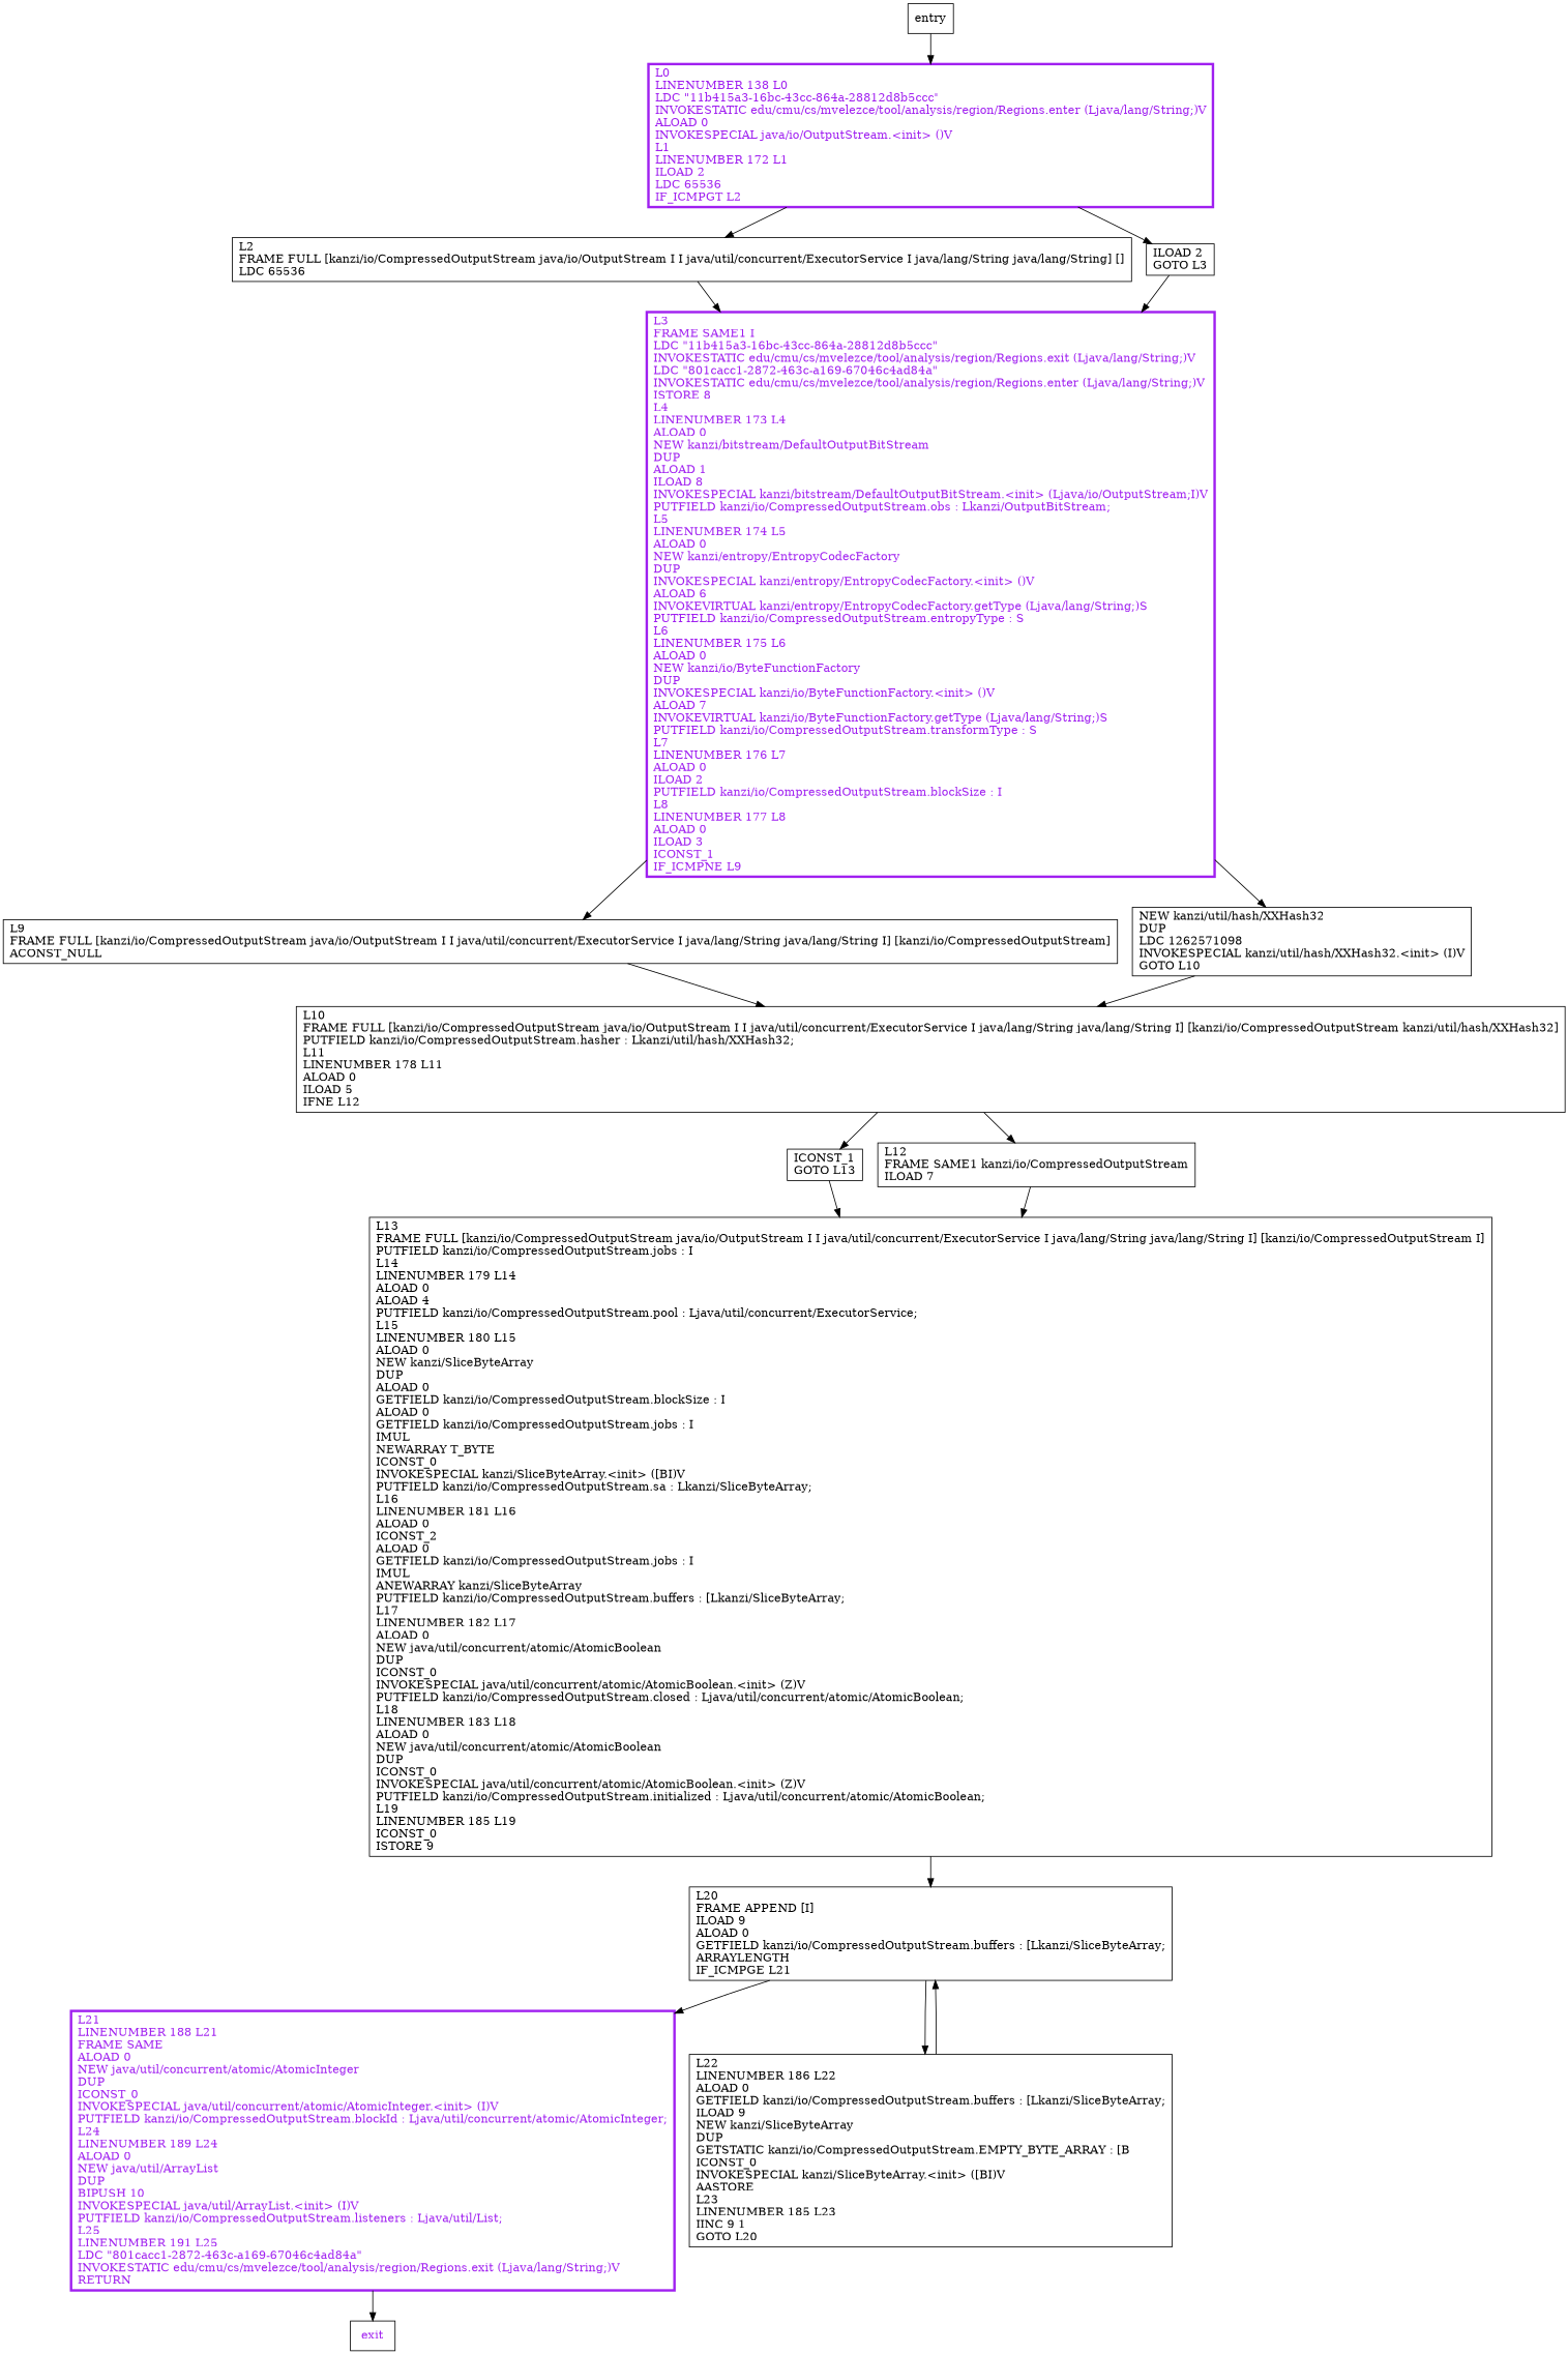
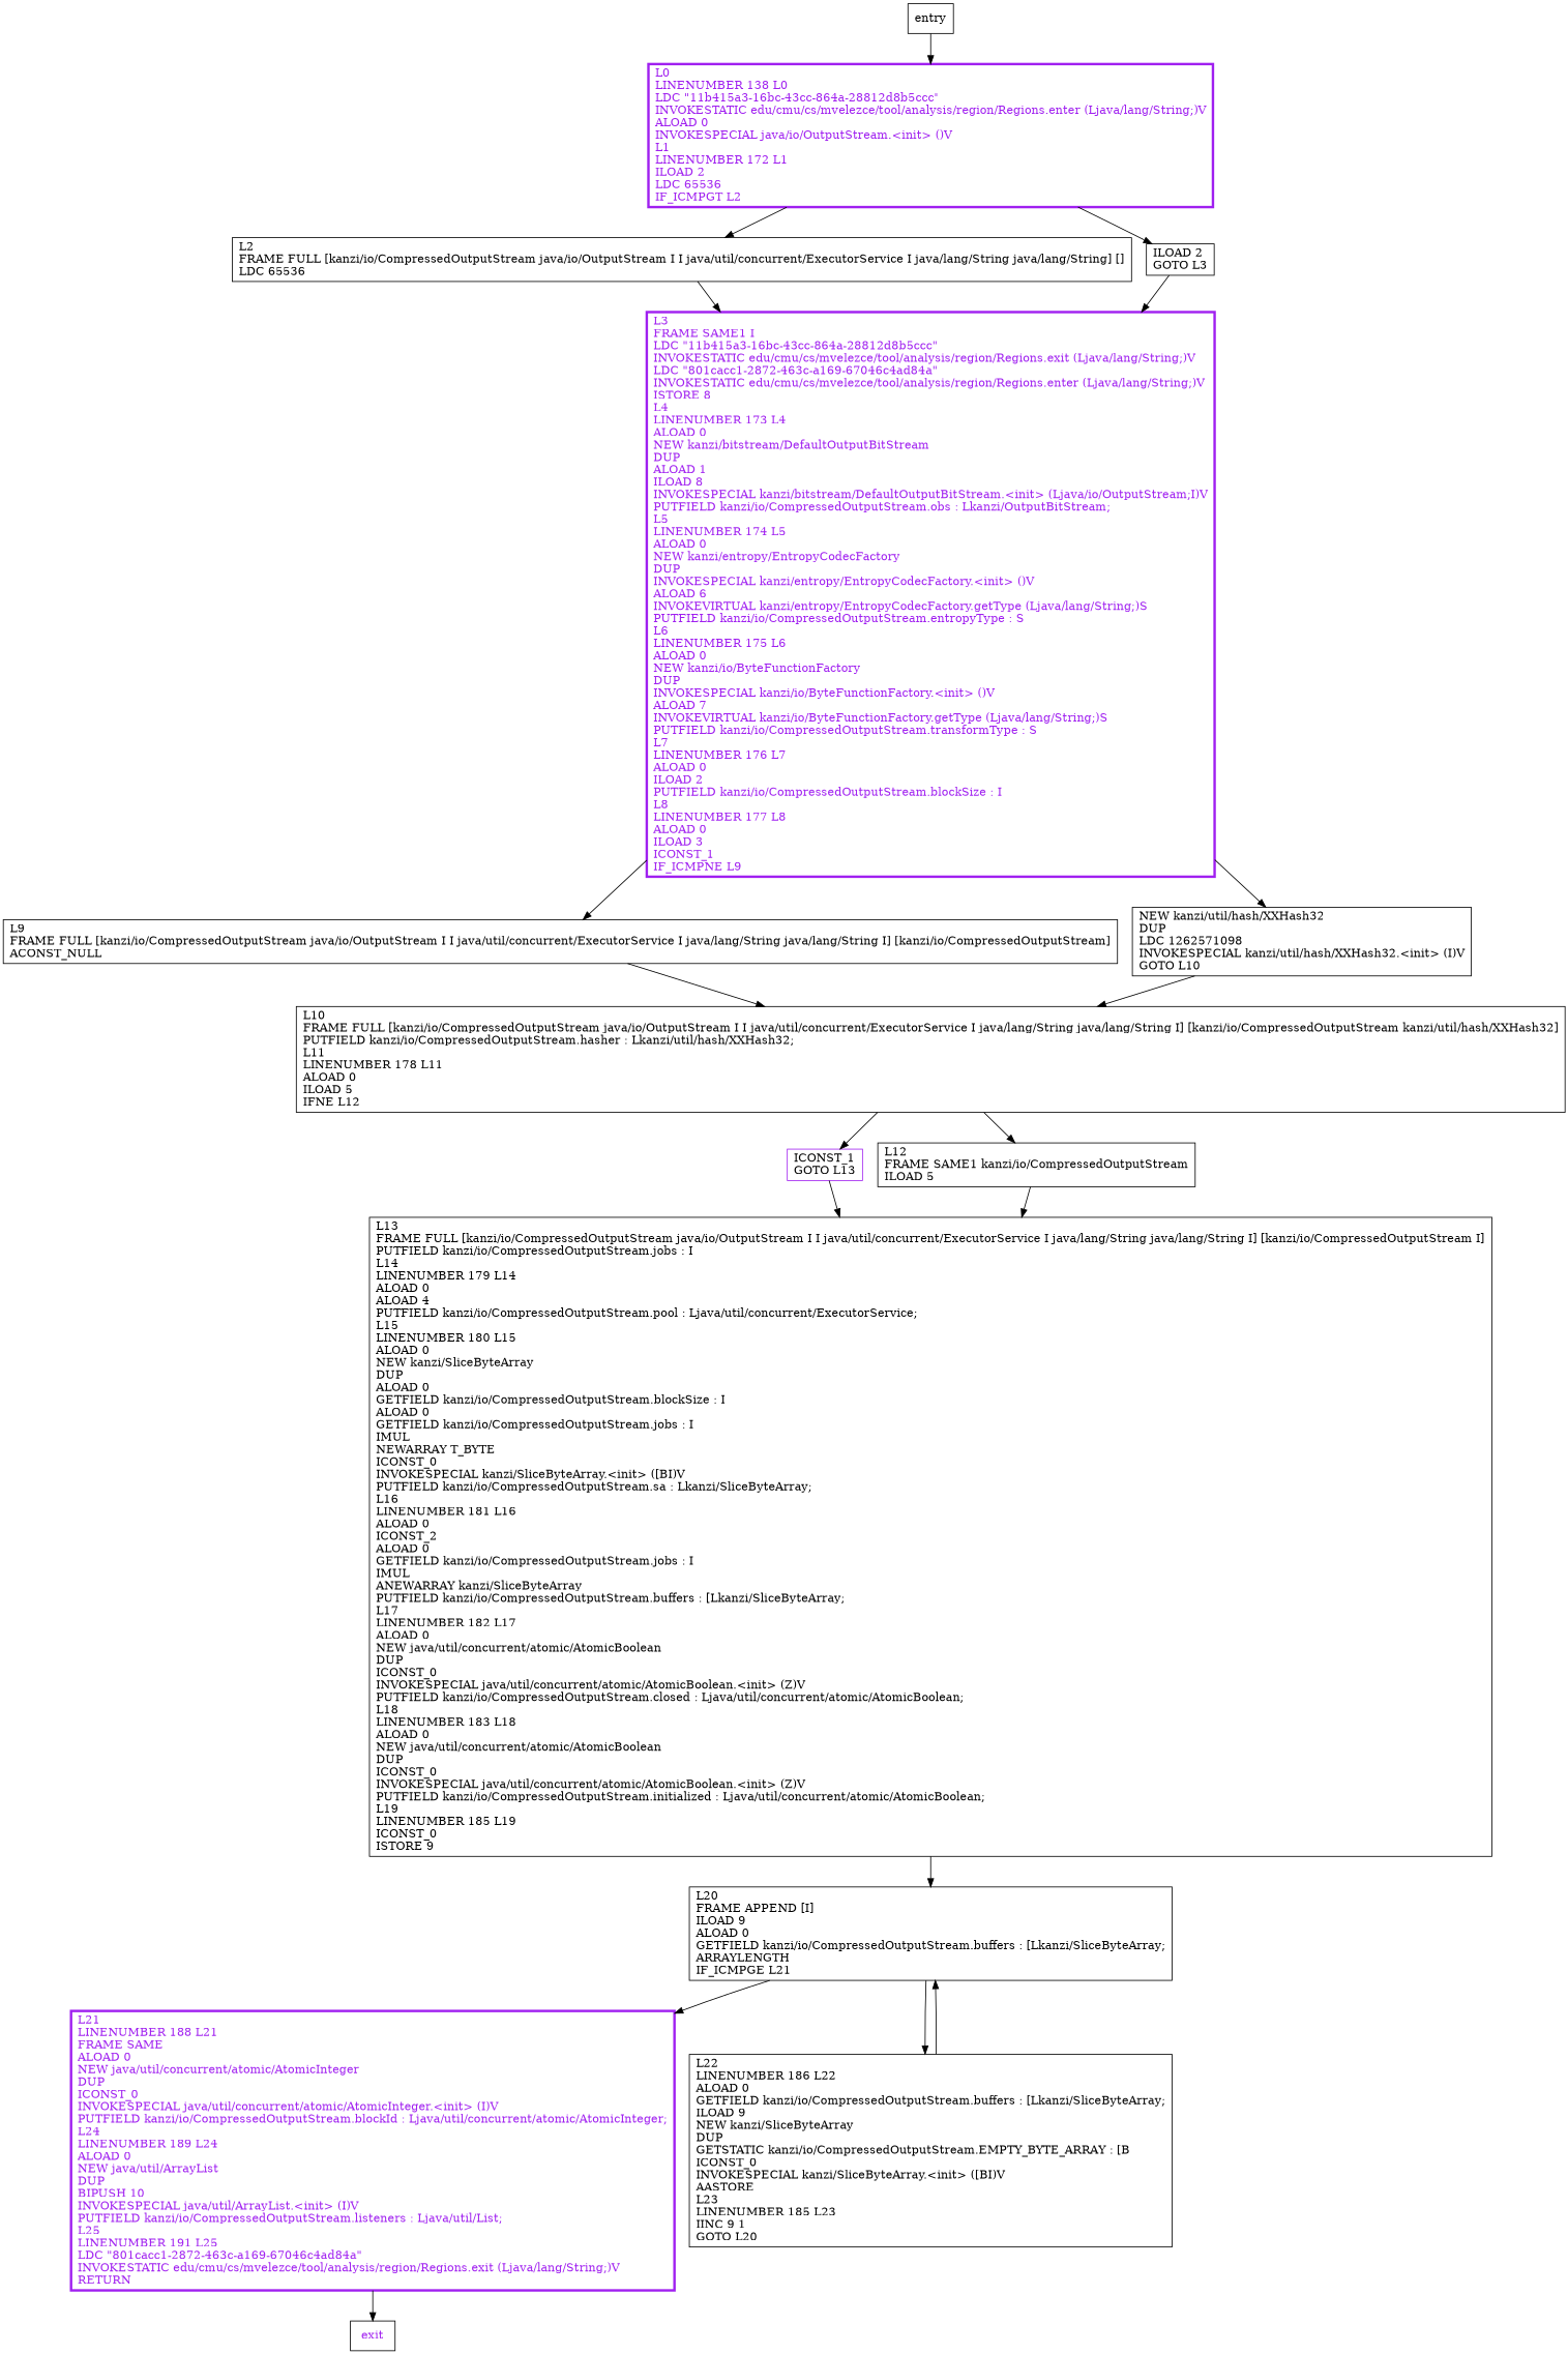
  digraph {
    node [shape=record]
-   n1 [label="ICONST_1\lGOTO L13\l"]
+   n1 [label="ICONST_1\lGOTO L13\l" color=purple]
    n2 [label="L13\lFRAME FULL [kanzi/io/CompressedOutputStream java/io/OutputStream I I java/util/concurrent/ExecutorService I java/lang/String java/lang/String I] [kanzi/io/CompressedOutputStream I]\lPUTFIELD kanzi/io/CompressedOutputStream.jobs : I\lL14\lLINENUMBER 179 L14\lALOAD 0\lALOAD 4\lPUTFIELD kanzi/io/CompressedOutputStream.pool : Ljava/util/concurrent/ExecutorService;\lL15\lLINENUMBER 180 L15\lALOAD 0\lNEW kanzi/SliceByteArray\lDUP\lALOAD 0\lGETFIELD kanzi/io/CompressedOutputStream.blockSize : I\lALOAD 0\lGETFIELD kanzi/io/CompressedOutputStream.jobs : I\lIMUL\lNEWARRAY T_BYTE\lICONST_0\lINVOKESPECIAL kanzi/SliceByteArray.\<init\> ([BI)V\lPUTFIELD kanzi/io/CompressedOutputStream.sa : Lkanzi/SliceByteArray;\lL16\lLINENUMBER 181 L16\lALOAD 0\lICONST_2\lALOAD 0\lGETFIELD kanzi/io/CompressedOutputStream.jobs : I\lIMUL\lANEWARRAY kanzi/SliceByteArray\lPUTFIELD kanzi/io/CompressedOutputStream.buffers : [Lkanzi/SliceByteArray;\lL17\lLINENUMBER 182 L17\lALOAD 0\lNEW java/util/concurrent/atomic/AtomicBoolean\lDUP\lICONST_0\lINVOKESPECIAL java/util/concurrent/atomic/AtomicBoolean.\<init\> (Z)V\lPUTFIELD kanzi/io/CompressedOutputStream.closed : Ljava/util/concurrent/atomic/AtomicBoolean;\lL18\lLINENUMBER 183 L18\lALOAD 0\lNEW java/util/concurrent/atomic/AtomicBoolean\lDUP\lICONST_0\lINVOKESPECIAL java/util/concurrent/atomic/AtomicBoolean.\<init\> (Z)V\lPUTFIELD kanzi/io/CompressedOutputStream.initialized : Ljava/util/concurrent/atomic/AtomicBoolean;\lL19\lLINENUMBER 185 L19\lICONST_0\lISTORE 9\l"]
    n3 [label="L20\lFRAME APPEND [I]\lILOAD 9\lALOAD 0\lGETFIELD kanzi/io/CompressedOutputStream.buffers : [Lkanzi/SliceByteArray;\lARRAYLENGTH\lIF_ICMPGE L21\l"]
    n4 [label="L2\lFRAME FULL [kanzi/io/CompressedOutputStream java/io/OutputStream I I java/util/concurrent/ExecutorService I java/lang/String java/lang/String] []\lLDC 65536\l"]
    n5 [color=purple fontcolor=purple label="L3\lFRAME SAME1 I\lLDC \"11b415a3-16bc-43cc-864a-28812d8b5ccc\"\lINVOKESTATIC edu/cmu/cs/mvelezce/tool/analysis/region/Regions.exit (Ljava/lang/String;)V\lLDC \"801cacc1-2872-463c-a169-67046c4ad84a\"\lINVOKESTATIC edu/cmu/cs/mvelezce/tool/analysis/region/Regions.enter (Ljava/lang/String;)V\lISTORE 8\lL4\lLINENUMBER 173 L4\lALOAD 0\lNEW kanzi/bitstream/DefaultOutputBitStream\lDUP\lALOAD 1\lILOAD 8\lINVOKESPECIAL kanzi/bitstream/DefaultOutputBitStream.\<init\> (Ljava/io/OutputStream;I)V\lPUTFIELD kanzi/io/CompressedOutputStream.obs : Lkanzi/OutputBitStream;\lL5\lLINENUMBER 174 L5\lALOAD 0\lNEW kanzi/entropy/EntropyCodecFactory\lDUP\lINVOKESPECIAL kanzi/entropy/EntropyCodecFactory.\<init\> ()V\lALOAD 6\lINVOKEVIRTUAL kanzi/entropy/EntropyCodecFactory.getType (Ljava/lang/String;)S\lPUTFIELD kanzi/io/CompressedOutputStream.entropyType : S\lL6\lLINENUMBER 175 L6\lALOAD 0\lNEW kanzi/io/ByteFunctionFactory\lDUP\lINVOKESPECIAL kanzi/io/ByteFunctionFactory.\<init\> ()V\lALOAD 7\lINVOKEVIRTUAL kanzi/io/ByteFunctionFactory.getType (Ljava/lang/String;)S\lPUTFIELD kanzi/io/CompressedOutputStream.transformType : S\lL7\lLINENUMBER 176 L7\lALOAD 0\lILOAD 2\lPUTFIELD kanzi/io/CompressedOutputStream.blockSize : I\lL8\lLINENUMBER 177 L8\lALOAD 0\lILOAD 3\lICONST_1\lIF_ICMPNE L9\l" penwidth=3]
    n6 [label="L9\lFRAME FULL [kanzi/io/CompressedOutputStream java/io/OutputStream I I java/util/concurrent/ExecutorService I java/lang/String java/lang/String I] [kanzi/io/CompressedOutputStream]\lACONST_NULL\l"]
    n7 [label="NEW kanzi/util/hash/XXHash32\lDUP\lLDC 1262571098\lINVOKESPECIAL kanzi/util/hash/XXHash32.\<init\> (I)V\lGOTO L10\l"]
    n8 [color=purple fontcolor=purple label="L21\lLINENUMBER 188 L21\lFRAME SAME\lALOAD 0\lNEW java/util/concurrent/atomic/AtomicInteger\lDUP\lICONST_0\lINVOKESPECIAL java/util/concurrent/atomic/AtomicInteger.\<init\> (I)V\lPUTFIELD kanzi/io/CompressedOutputStream.blockId : Ljava/util/concurrent/atomic/AtomicInteger;\lL24\lLINENUMBER 189 L24\lALOAD 0\lNEW java/util/ArrayList\lDUP\lBIPUSH 10\lINVOKESPECIAL java/util/ArrayList.\<init\> (I)V\lPUTFIELD kanzi/io/CompressedOutputStream.listeners : Ljava/util/List;\lL25\lLINENUMBER 191 L25\lLDC \"801cacc1-2872-463c-a169-67046c4ad84a\"\lINVOKESTATIC edu/cmu/cs/mvelezce/tool/analysis/region/Regions.exit (Ljava/lang/String;)V\lRETURN\l" penwidth=3]
    exit [fontcolor=purple]
    n10 [label="L22\lLINENUMBER 186 L22\lALOAD 0\lGETFIELD kanzi/io/CompressedOutputStream.buffers : [Lkanzi/SliceByteArray;\lILOAD 9\lNEW kanzi/SliceByteArray\lDUP\lGETSTATIC kanzi/io/CompressedOutputStream.EMPTY_BYTE_ARRAY : [B\lICONST_0\lINVOKESPECIAL kanzi/SliceByteArray.\<init\> ([BI)V\lAASTORE\lL23\lLINENUMBER 185 L23\lIINC 9 1\lGOTO L20\l"]
    n11 [label="L10\lFRAME FULL [kanzi/io/CompressedOutputStream java/io/OutputStream I I java/util/concurrent/ExecutorService I java/lang/String java/lang/String I] [kanzi/io/CompressedOutputStream kanzi/util/hash/XXHash32]\lPUTFIELD kanzi/io/CompressedOutputStream.hasher : Lkanzi/util/hash/XXHash32;\lL11\lLINENUMBER 178 L11\lALOAD 0\lILOAD 5\lIFNE L12\l"]
    n12 [label="ILOAD 2\lGOTO L3\l"]
-   n13 [label="L12\lFRAME SAME1 kanzi/io/CompressedOutputStream\lILOAD 7\l"]
+   n13 [label="L12\lFRAME SAME1 kanzi/io/CompressedOutputStream\lILOAD 5\l"]
    n14 [color=purple fontcolor=purple label="L0\lLINENUMBER 138 L0\lLDC \"11b415a3-16bc-43cc-864a-28812d8b5ccc\"\lINVOKESTATIC edu/cmu/cs/mvelezce/tool/analysis/region/Regions.enter (Ljava/lang/String;)V\lALOAD 0\lINVOKESPECIAL java/io/OutputStream.\<init\> ()V\lL1\lLINENUMBER 172 L1\lILOAD 2\lLDC 65536\lIF_ICMPGT L2\l" penwidth=3]
    entry
    n1 -> n2
    n2 -> n3
    n3 -> n8
    n3 -> n10
    n4 -> n5
    n5 -> n6
    n5 -> n7
    n6 -> n11
    n7 -> n11
    n8 -> exit
    n10 -> n3
    n11 -> n1
    n11 -> n13
    n12 -> n5
    n13 -> n2
    n14 -> n4
    n14 -> n12
    entry -> n14
  }
